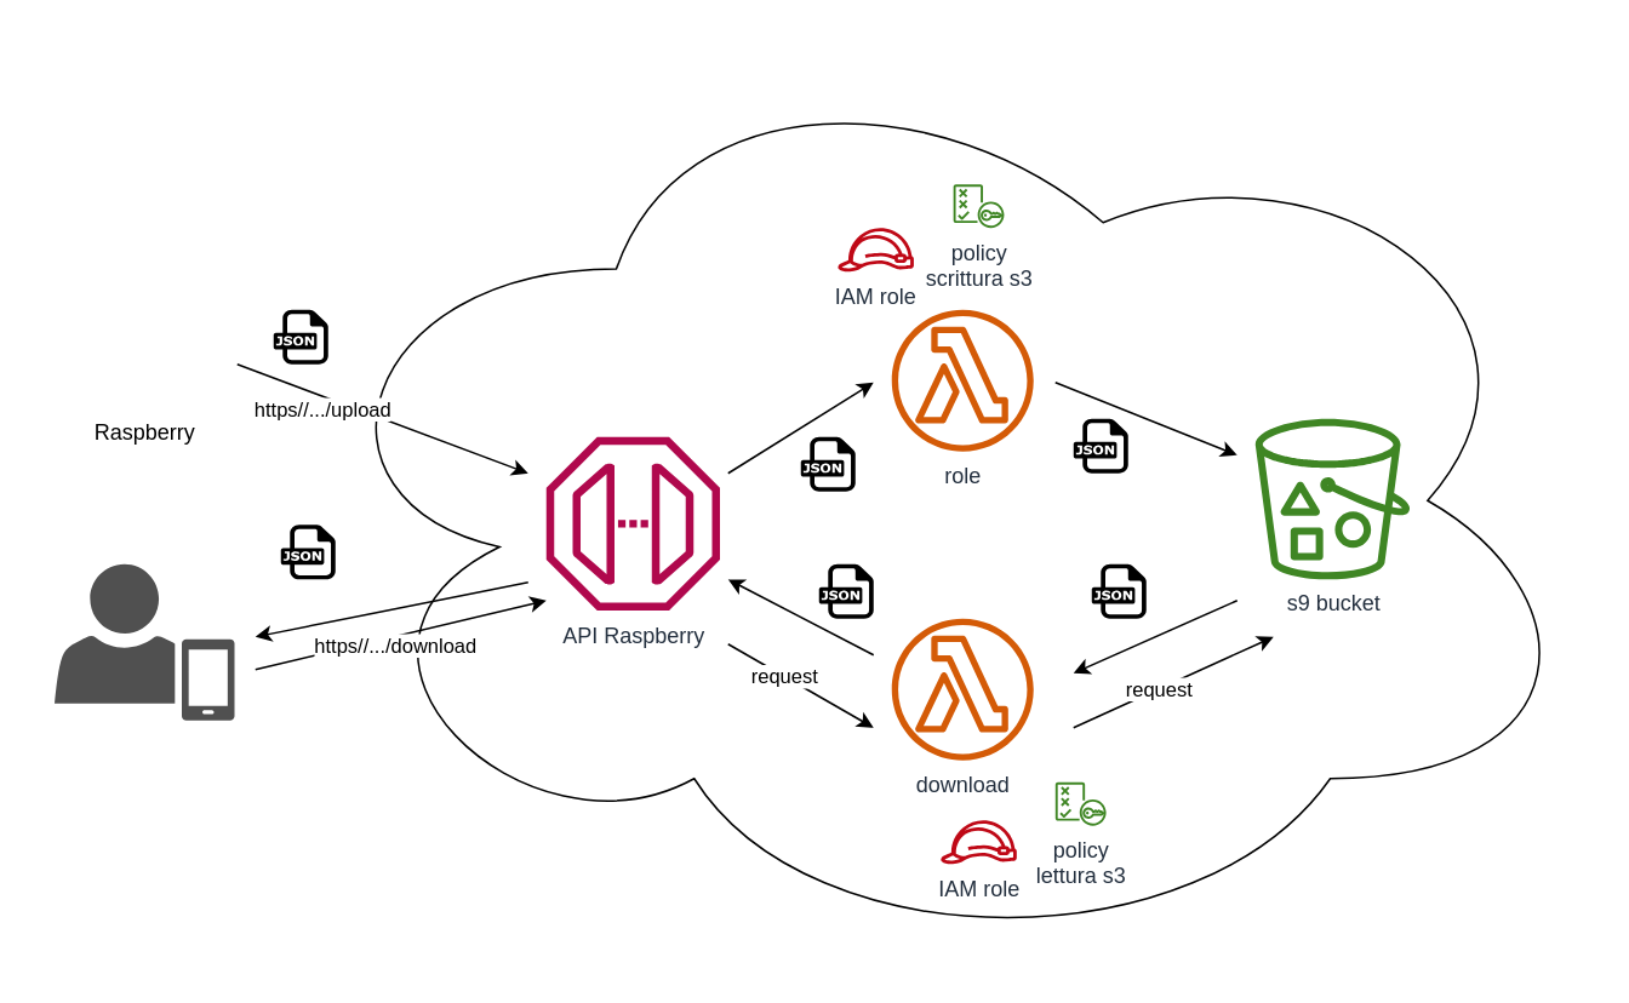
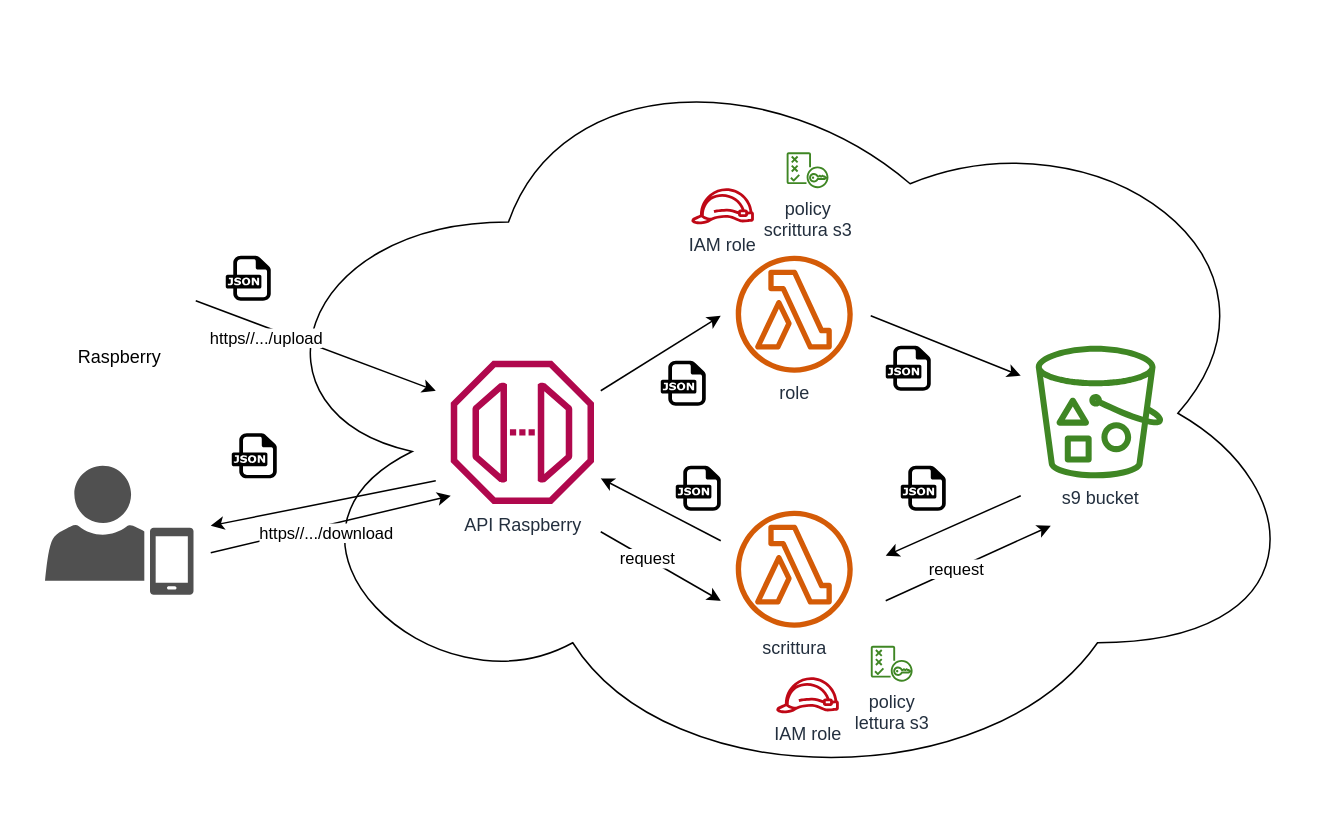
  <mxCell id="0" />
  <mxCell id="1" parent="0" />
  <mxCell id="2" value="" style="ellipse;shape=cloud;whiteSpace=wrap;html=1;" vertex="1" parent="1"><mxGeometry x="160" y="20" width="714" height="510" as="geometry" /></mxCell>
  <mxCell id="3" value="" style="shape=image;html=1;verticalAlign=top;verticalLabelPosition=bottom;labelBackgroundColor=#ffffff;imageAspect=0;aspect=fixed;image=https://cdn1.iconfinder.com/data/icons/fruit-136/64/Fruit_iconfree_Filled_Outline_raspberry-healthy-organic-food-fruit_icon-128.png" vertex="1" parent="1"><mxGeometry x="20" y="125" width="38" height="38" as="geometry" /></mxCell>
  <mxCell id="4" value="Raspberry" style="shape=image;html=1;verticalAlign=top;verticalLabelPosition=bottom;labelBackgroundColor=#ffffff;imageAspect=0;aspect=fixed;image=https://cdn1.iconfinder.com/data/icons/computer-hardware-glyphs-vol-2/52/processor__computer__microchip__cpu__chip__device__frequency-128.png;rotation=0;direction=south;" vertex="1" parent="1"><mxGeometry x="40" y="146" width="78" height="78" as="geometry" /></mxCell>
  <mxCell id="5" value="API Raspberry" style="sketch=0;outlineConnect=0;fontColor=#232F3E;gradientColor=none;fillColor=#B0084D;strokeColor=none;dashed=0;verticalLabelPosition=bottom;verticalAlign=top;align=center;html=1;fontSize=12;fontStyle=0;aspect=fixed;pointerEvents=1;shape=mxgraph.aws4.endpoint;" vertex="1" parent="1"><mxGeometry x="300" y="240" width="95.5" height="95.5" as="geometry" /></mxCell>
  <mxCell id="6" value="s9 bucket" style="sketch=0;outlineConnect=0;fontColor=#232F3E;gradientColor=none;fillColor=#3F8624;strokeColor=none;dashed=0;verticalLabelPosition=bottom;verticalAlign=top;align=center;html=1;fontSize=12;fontStyle=0;aspect=fixed;pointerEvents=1;shape=mxgraph.aws4.bucket_with_objects;" vertex="1" parent="1"><mxGeometry x="690" y="230" width="85" height="88.4" as="geometry" /></mxCell>
  <mxCell id="7" value="role&lt;br&gt;" style="sketch=0;outlineConnect=0;fontColor=#232F3E;gradientColor=none;fillColor=#D45B07;strokeColor=none;dashed=0;verticalLabelPosition=bottom;verticalAlign=top;align=center;html=1;fontSize=12;fontStyle=0;aspect=fixed;pointerEvents=1;shape=mxgraph.aws4.lambda_function;" vertex="1" parent="1"><mxGeometry x="490" y="170" width="78" height="78" as="geometry" /></mxCell>
  <mxCell id="8" value="" style="sketch=0;pointerEvents=1;shadow=0;dashed=0;html=1;strokeColor=none;fillColor=#505050;labelPosition=center;verticalLabelPosition=bottom;verticalAlign=top;outlineConnect=0;align=center;shape=mxgraph.office.users.mobile_user;" vertex="1" parent="1"><mxGeometry x="29.5" y="310" width="99" height="86" as="geometry" /></mxCell>
  <mxCell id="9" value="" style="endArrow=classic;html=1;rounded=0;" edge="1" parent="1"><mxGeometry width="50" height="50" relative="1" as="geometry"><mxPoint x="130" y="200" as="sourcePoint" /><mxPoint x="290" y="260" as="targetPoint" /></mxGeometry></mxCell>
  <mxCell id="10" value="https//.../upload" style="edgeLabel;html=1;align=center;verticalAlign=middle;resizable=0;points=[];" vertex="1" connectable="0" parent="9"><mxGeometry x="-0.219" y="-3" relative="1" as="geometry"><mxPoint x="-15" y="-2" as="offset" /></mxGeometry></mxCell>
  <mxCell id="11" value="" style="dashed=0;outlineConnect=0;html=1;align=center;labelPosition=center;verticalLabelPosition=bottom;verticalAlign=top;shape=mxgraph.weblogos.json" vertex="1" parent="1"><mxGeometry x="150" y="170" width="30" height="30" as="geometry" /></mxCell>
  <mxCell id="12" value="IAM role&lt;br&gt;" style="sketch=0;outlineConnect=0;fontColor=#232F3E;gradientColor=none;fillColor=#BF0816;strokeColor=none;dashed=0;verticalLabelPosition=bottom;verticalAlign=top;align=center;html=1;fontSize=12;fontStyle=0;aspect=fixed;pointerEvents=1;shape=mxgraph.aws4.role;" vertex="1" parent="1"><mxGeometry x="460" y="125" width="42.54" height="24" as="geometry" /></mxCell>
- <mxCell id="13" value="download&lt;br&gt;" style="sketch=0;outlineConnect=0;fontColor=#232F3E;gradientColor=none;fillColor=#D45B07;strokeColor=none;dashed=0;verticalLabelPosition=bottom;verticalAlign=top;align=center;html=1;fontSize=12;fontStyle=0;aspect=fixed;pointerEvents=1;shape=mxgraph.aws4.lambda_function;" vertex="1" parent="1"><mxGeometry x="490" y="340" width="78" height="78" as="geometry" /></mxCell>
+ <mxCell id="13" value="scrittura&lt;br&gt;" style="sketch=0;outlineConnect=0;fontColor=#232F3E;gradientColor=none;fillColor=#D45B07;strokeColor=none;dashed=0;verticalLabelPosition=bottom;verticalAlign=top;align=center;html=1;fontSize=12;fontStyle=0;aspect=fixed;pointerEvents=1;shape=mxgraph.aws4.lambda_function;" vertex="1" parent="1"><mxGeometry x="490" y="340" width="78" height="78" as="geometry" /></mxCell>
  <mxCell id="14" value="policy&lt;br&gt;scrittura s3" style="sketch=0;outlineConnect=0;fontColor=#232F3E;gradientColor=none;fillColor=#3F8624;strokeColor=none;dashed=0;verticalLabelPosition=bottom;verticalAlign=top;align=center;html=1;fontSize=12;fontStyle=0;aspect=fixed;pointerEvents=1;shape=mxgraph.aws4.policy;rotation=0;" vertex="1" parent="1"><mxGeometry x="523.9" y="101" width="27.94" height="24" as="geometry" /></mxCell>
  <mxCell id="15" value="IAM role&lt;br&gt;" style="sketch=0;outlineConnect=0;fontColor=#232F3E;gradientColor=none;fillColor=#BF0816;strokeColor=none;dashed=0;verticalLabelPosition=bottom;verticalAlign=top;align=center;html=1;fontSize=12;fontStyle=0;aspect=fixed;pointerEvents=1;shape=mxgraph.aws4.role;" vertex="1" parent="1"><mxGeometry x="516.6" y="451" width="42.54" height="24" as="geometry" /></mxCell>
  <mxCell id="16" value="policy&lt;br&gt;lettura s3" style="sketch=0;outlineConnect=0;fontColor=#232F3E;gradientColor=none;fillColor=#3F8624;strokeColor=none;dashed=0;verticalLabelPosition=bottom;verticalAlign=top;align=center;html=1;fontSize=12;fontStyle=0;aspect=fixed;pointerEvents=1;shape=mxgraph.aws4.policy;rotation=0;" vertex="1" parent="1"><mxGeometry x="580" y="430" width="27.94" height="24" as="geometry" /></mxCell>
  <mxCell id="17" value="" style="endArrow=classic;html=1;rounded=0;fillColor=#FF3333;" edge="1" parent="1"><mxGeometry width="50" height="50" relative="1" as="geometry"><mxPoint x="140" y="368" as="sourcePoint" /><mxPoint x="300" y="330" as="targetPoint" /></mxGeometry></mxCell>
  <mxCell id="18" value="https//.../download" style="edgeLabel;html=1;align=center;verticalAlign=middle;resizable=0;points=[];" vertex="1" connectable="0" parent="17"><mxGeometry x="0.222" y="-1" relative="1" as="geometry"><mxPoint x="-21" y="9" as="offset" /></mxGeometry></mxCell>
  <mxCell id="19" value="" style="dashed=0;outlineConnect=0;html=1;align=center;labelPosition=center;verticalLabelPosition=bottom;verticalAlign=top;shape=mxgraph.weblogos.json" vertex="1" parent="1"><mxGeometry x="154" y="288.4" width="30" height="30" as="geometry" /></mxCell>
  <mxCell id="20" value="" style="endArrow=classic;html=1;rounded=0;fillColor=#FF3333;" edge="1" parent="1"><mxGeometry width="50" height="50" relative="1" as="geometry"><mxPoint x="400" y="260" as="sourcePoint" /><mxPoint x="480" y="210" as="targetPoint" /></mxGeometry></mxCell>
  <mxCell id="21" value="" style="endArrow=classic;html=1;rounded=0;fillColor=#FF3333;" edge="1" parent="1"><mxGeometry width="50" height="50" relative="1" as="geometry"><mxPoint x="580" y="210" as="sourcePoint" /><mxPoint x="680" y="250" as="targetPoint" /></mxGeometry></mxCell>
  <mxCell id="22" value="" style="endArrow=classic;html=1;rounded=0;fillColor=#FF3333;" edge="1" parent="1"><mxGeometry width="50" height="50" relative="1" as="geometry"><mxPoint x="400" y="354" as="sourcePoint" /><mxPoint x="480" y="400" as="targetPoint" /></mxGeometry></mxCell>
  <mxCell id="23" value="request" style="edgeLabel;html=1;align=center;verticalAlign=middle;resizable=0;points=[];" vertex="1" connectable="0" parent="22"><mxGeometry x="0.336" y="1" relative="1" as="geometry"><mxPoint x="-24" y="-13" as="offset" /></mxGeometry></mxCell>
  <mxCell id="24" value="" style="endArrow=classic;html=1;rounded=0;fillColor=#FF3333;" edge="1" parent="1"><mxGeometry width="50" height="50" relative="1" as="geometry"><mxPoint x="480" y="360" as="sourcePoint" /><mxPoint x="400" y="318.4" as="targetPoint" /></mxGeometry></mxCell>
  <mxCell id="25" value="" style="endArrow=classic;html=1;rounded=0;fillColor=#FF3333;" edge="1" parent="1"><mxGeometry width="50" height="50" relative="1" as="geometry"><mxPoint x="590" y="400" as="sourcePoint" /><mxPoint x="700" y="350" as="targetPoint" /></mxGeometry></mxCell>
  <mxCell id="26" value="request" style="edgeLabel;html=1;align=center;verticalAlign=middle;resizable=0;points=[];" vertex="1" connectable="0" parent="25"><mxGeometry x="-0.322" y="-3" relative="1" as="geometry"><mxPoint x="8" y="-7" as="offset" /></mxGeometry></mxCell>
  <mxCell id="27" value="" style="endArrow=classic;html=1;rounded=0;fillColor=#FF3333;" edge="1" parent="1"><mxGeometry width="50" height="50" relative="1" as="geometry"><mxPoint x="680" y="330" as="sourcePoint" /><mxPoint x="590" y="370" as="targetPoint" /></mxGeometry></mxCell>
  <mxCell id="28" value="" style="dashed=0;outlineConnect=0;html=1;align=center;labelPosition=center;verticalLabelPosition=bottom;verticalAlign=top;shape=mxgraph.weblogos.json" vertex="1" parent="1"><mxGeometry x="600" y="310" width="30" height="30" as="geometry" /></mxCell>
  <mxCell id="29" value="" style="dashed=0;outlineConnect=0;html=1;align=center;labelPosition=center;verticalLabelPosition=bottom;verticalAlign=top;shape=mxgraph.weblogos.json" vertex="1" parent="1"><mxGeometry x="450" y="310" width="30" height="30" as="geometry" /></mxCell>
  <mxCell id="30" value="" style="dashed=0;outlineConnect=0;html=1;align=center;labelPosition=center;verticalLabelPosition=bottom;verticalAlign=top;shape=mxgraph.weblogos.json" vertex="1" parent="1"><mxGeometry x="590" y="230" width="30" height="30" as="geometry" /></mxCell>
  <mxCell id="31" value="" style="dashed=0;outlineConnect=0;html=1;align=center;labelPosition=center;verticalLabelPosition=bottom;verticalAlign=top;shape=mxgraph.weblogos.json" vertex="1" parent="1"><mxGeometry x="440" y="240" width="30" height="30" as="geometry" /></mxCell>
  <mxCell id="32" value="" style="endArrow=classic;html=1;rounded=0;fillColor=#FF3333;" edge="1" parent="1"><mxGeometry width="50" height="50" relative="1" as="geometry"><mxPoint x="290" y="320" as="sourcePoint" /><mxPoint x="140" y="350" as="targetPoint" /></mxGeometry></mxCell>
